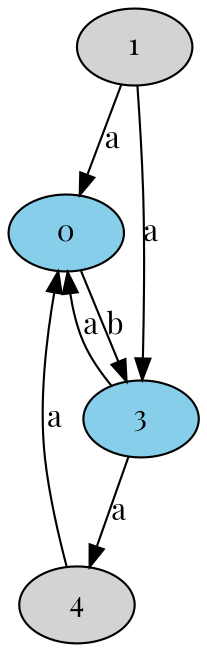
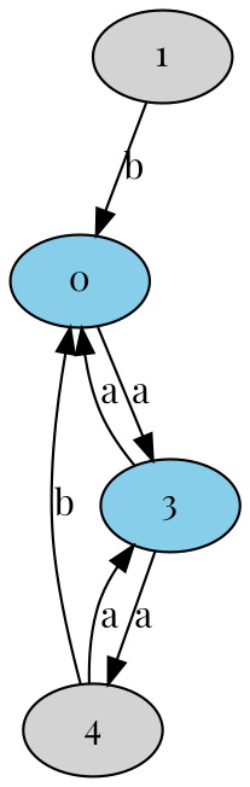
  digraph {
    d2tdocpreamble="\usetikzlibrary{automata}"
    d2tfigpreamble="\tikzstyle{every state}= [ draw=blue!50,very thick,fill=blue!20]  \tikzstyle{auto}= [fill=white]"
    fontname="Playfair Display"
    ranksep=0.5
    node [fillcolor=skyblue fontname="Playfair Display" style="state,filled"]
    edge [fontname="Playfair Display" lblstyle=auto topath="bend right"]
    n1 [label=0 style="state, initial,filled"]
    n2 [label=3 style="state, accepting,filled"]
    n3 [fillcolor=lightgrey label=4]
    n4 [fillcolor=lightgrey label=1]
-   n1 -> n2 [label=b]
+   n1 -> n2 [label=a]
    n2 -> n1 [label=a]
    n2 -> n3 [label=a]
-   n3 -> n1 [label=a]
-   n4 -> n2 [label=a]
-   n4 -> n1 [label=a]
+   n3 -> n1 [label=b]
+   n3 -> n2 [label=a]
+   n4 -> n1 [label=b]
  }
